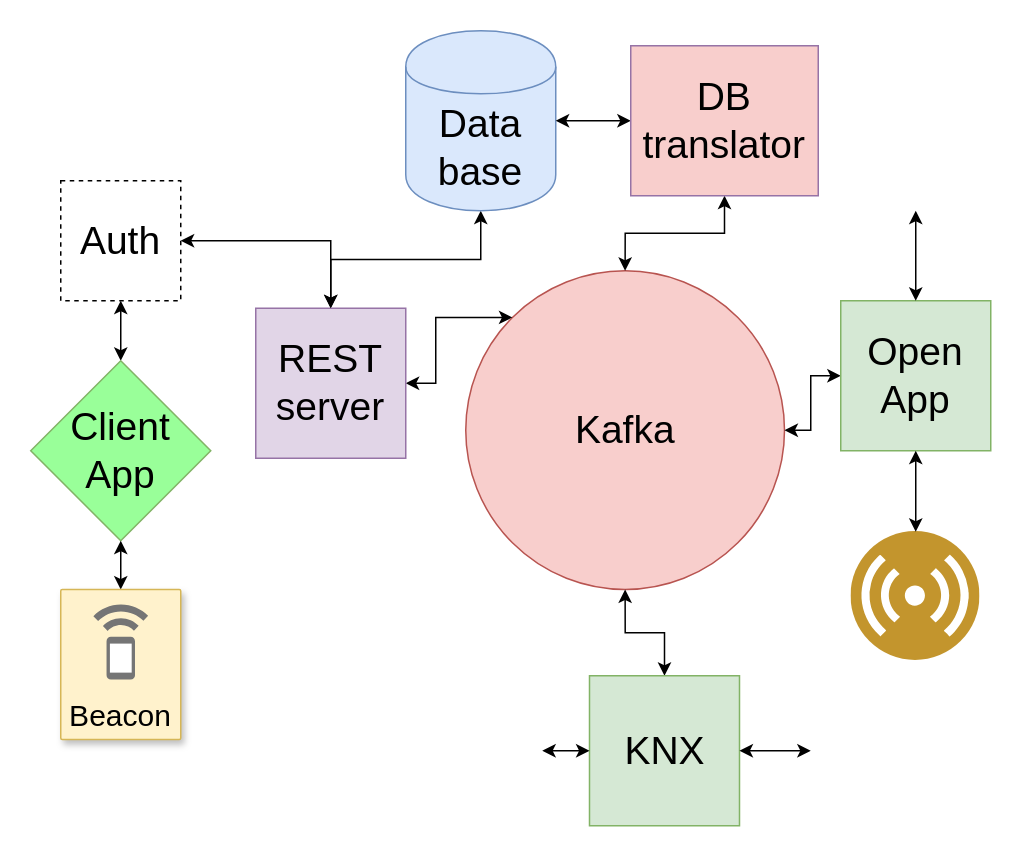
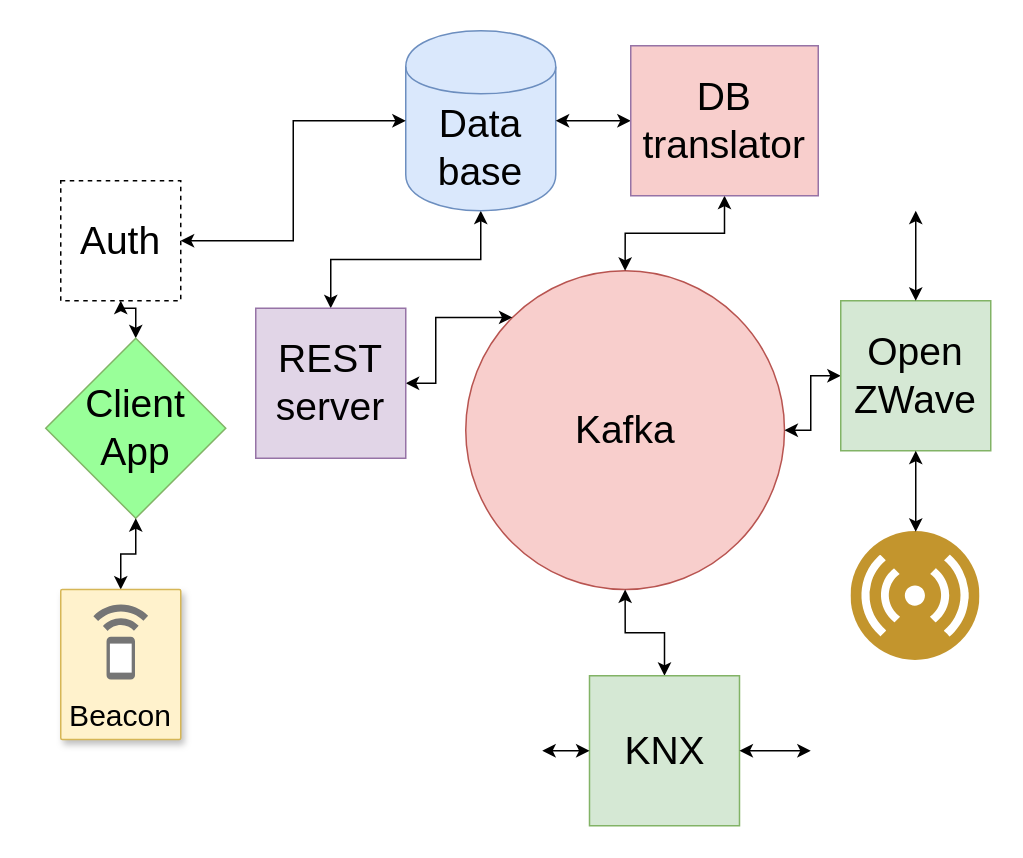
  <mxCell id="0" />
  <mxCell id="1" parent="0" />
  <mxCell id="2" value="Kafka" style="ellipse;whiteSpace=wrap;html=1;aspect=fixed;fontSize=26;fillColor=#f8cecc;strokeColor=#b85450;" parent="1" vertex="1"><mxGeometry x="310" y="180" width="212.5" height="212.5" as="geometry" /></mxCell>
  <mxCell id="3" style="edgeStyle=orthogonalEdgeStyle;rounded=0;orthogonalLoop=1;jettySize=auto;html=1;fontSize=26;startArrow=classic;startFill=1;" edge="1" parent="1" source="5" target="8"><mxGeometry relative="1" as="geometry" /></mxCell>
  <mxCell id="4" style="edgeStyle=orthogonalEdgeStyle;rounded=0;orthogonalLoop=1;jettySize=auto;html=1;entryX=0;entryY=0;entryDx=0;entryDy=0;startArrow=classic;startFill=1;fontSize=26;" edge="1" parent="1" source="5" target="2"><mxGeometry relative="1" as="geometry" /></mxCell>
  <mxCell id="5" value="REST server" style="whiteSpace=wrap;html=1;aspect=fixed;fontSize=26;fillColor=#e1d5e7;strokeColor=#9673a6;" parent="1" vertex="1"><mxGeometry x="170" y="205" width="100" height="100" as="geometry" /></mxCell>
  <mxCell id="6" style="edgeStyle=orthogonalEdgeStyle;rounded=0;orthogonalLoop=1;jettySize=auto;html=1;fontSize=26;startArrow=classic;startFill=1;" edge="1" parent="1" source="7" target="25"><mxGeometry relative="1" as="geometry" /></mxCell>
- <mxCell id="7" value="Client App" style="rhombus;whiteSpace=wrap;html=1;fontSize=26;fillColor=#99FF99;strokeColor=#82b366;" parent="1" vertex="1"><mxGeometry x="20" y="240" width="120" height="120" as="geometry" /></mxCell>
+ <mxCell id="7" value="Client App" style="rhombus;whiteSpace=wrap;html=1;fontSize=26;fillColor=#99FF99;strokeColor=#82b366;" parent="1" vertex="1"><mxGeometry x="30" y="225" width="120" height="120" as="geometry" /></mxCell>
  <mxCell id="8" value="Data base" style="shape=cylinder;whiteSpace=wrap;html=1;boundedLbl=1;backgroundOutline=1;fontSize=26;fillColor=#dae8fc;strokeColor=#6c8ebf;" parent="1" vertex="1"><mxGeometry x="270" y="20" width="100" height="120" as="geometry" /></mxCell>
  <mxCell id="9" style="edgeStyle=orthogonalEdgeStyle;rounded=0;orthogonalLoop=1;jettySize=auto;html=1;startArrow=classic;startFill=1;fontSize=26;" edge="1" parent="1" source="10" target="2"><mxGeometry relative="1" as="geometry" /></mxCell>
- <mxCell id="10" value="Open App" style="whiteSpace=wrap;html=1;aspect=fixed;fontSize=26;fillColor=#d5e8d4;strokeColor=#82b366;" parent="1" vertex="1"><mxGeometry x="560" y="200" width="100" height="100" as="geometry" /></mxCell>
+ <mxCell id="10" value="Open ZWave" style="whiteSpace=wrap;html=1;aspect=fixed;fontSize=26;fillColor=#d5e8d4;strokeColor=#82b366;" parent="1" vertex="1"><mxGeometry x="560" y="200" width="100" height="100" as="geometry" /></mxCell>
  <mxCell id="11" style="edgeStyle=orthogonalEdgeStyle;rounded=0;orthogonalLoop=1;jettySize=auto;html=1;startArrow=classic;startFill=1;fontSize=26;" edge="1" parent="1" source="12" target="10"><mxGeometry relative="1" as="geometry" /></mxCell>
  <mxCell id="12" value="" style="shape=image;html=1;verticalAlign=top;verticalLabelPosition=bottom;labelBackgroundColor=#ffffff;imageAspect=0;aspect=fixed;image=https://cdn0.iconfinder.com/data/icons/small-n-flat/24/678078-light-bulb-128.png;rounded=0;comic=0;gradientColor=none;perimeterSpacing=0;" parent="1" vertex="1"><mxGeometry x="560" y="40" width="100" height="100" as="geometry" /></mxCell>
  <mxCell id="13" value="" style="aspect=fixed;perimeter=ellipsePerimeter;html=1;align=center;shadow=0;dashed=0;fontColor=#4277BB;labelBackgroundColor=#ffffff;fontSize=12;spacingTop=3;image;image=img/lib/ibm/users/sensor.svg;rounded=0;comic=0;gradientColor=none;" parent="1" vertex="1"><mxGeometry x="567" y="354" width="86" height="86" as="geometry" /></mxCell>
  <mxCell id="14" style="edgeStyle=orthogonalEdgeStyle;rounded=0;orthogonalLoop=1;jettySize=auto;html=1;startArrow=classic;startFill=1;fontSize=35;" parent="1" source="10" target="13" edge="1"><mxGeometry relative="1" as="geometry" /></mxCell>
  <mxCell id="15" style="edgeStyle=orthogonalEdgeStyle;rounded=0;orthogonalLoop=1;jettySize=auto;html=1;startArrow=classic;startFill=1;fontSize=20;" parent="1" source="16" target="2" edge="1"><mxGeometry relative="1" as="geometry" /></mxCell>
  <mxCell id="16" value="KNX" style="whiteSpace=wrap;html=1;aspect=fixed;fontSize=26;fillColor=#d5e8d4;strokeColor=#82b366;" parent="1" vertex="1"><mxGeometry x="392.5" y="450" width="100" height="100" as="geometry" /></mxCell>
  <mxCell id="17" style="edgeStyle=orthogonalEdgeStyle;rounded=0;orthogonalLoop=1;jettySize=auto;html=1;startArrow=classic;startFill=1;fontSize=26;" edge="1" parent="1" source="18" target="16"><mxGeometry relative="1" as="geometry" /></mxCell>
  <mxCell id="18" value="" style="shape=image;html=1;verticalAlign=top;verticalLabelPosition=bottom;labelBackgroundColor=#ffffff;imageAspect=0;aspect=fixed;image=https://cdn3.iconfinder.com/data/icons/car-parts-18/64/car-condenser-radiator-heat-exchanger-128.png;rounded=0;comic=0;gradientColor=none;" parent="1" vertex="1"><mxGeometry x="270" y="454.5" width="91" height="91" as="geometry" /></mxCell>
  <mxCell id="19" value="" style="shape=image;html=1;verticalAlign=top;verticalLabelPosition=bottom;labelBackgroundColor=#ffffff;imageAspect=0;aspect=fixed;image=https://cdn2.iconfinder.com/data/icons/household-things/64/house_window-128.png;rounded=0;comic=0;gradientColor=none;" parent="1" vertex="1"><mxGeometry x="540" y="455" width="90" height="90" as="geometry" /></mxCell>
  <mxCell id="20" style="edgeStyle=orthogonalEdgeStyle;rounded=0;orthogonalLoop=1;jettySize=auto;html=1;startArrow=classic;startFill=1;fontSize=35;" parent="1" source="16" target="19" edge="1"><mxGeometry relative="1" as="geometry" /></mxCell>
  <mxCell id="21" style="edgeStyle=orthogonalEdgeStyle;rounded=0;orthogonalLoop=1;jettySize=auto;html=1;startArrow=classic;startFill=1;fontSize=20;" parent="1" source="22" target="7" edge="1"><mxGeometry relative="1" as="geometry" /></mxCell>
  <mxCell id="22" value="Beacon" style="strokeColor=#d6b656;shadow=1;strokeWidth=1;rounded=1;absoluteArcSize=1;arcSize=2;labelPosition=center;verticalLabelPosition=middle;align=center;verticalAlign=bottom;spacingLeft=0;fontSize=20;whiteSpace=wrap;spacingBottom=2;fillColor=#fff2cc;" parent="1" vertex="1"><mxGeometry x="40" y="392.5" width="80" height="100" as="geometry" /></mxCell>
  <mxCell id="23" value="" style="dashed=0;connectable=0;html=1;fillColor=#757575;strokeColor=none;shape=mxgraph.gcp2.beacon;part=1;" parent="22" vertex="1"><mxGeometry x="0.5" width="36.5" height="50" relative="1" as="geometry"><mxPoint x="-18.25" y="10" as="offset" /></mxGeometry></mxCell>
- <mxCell id="24" style="edgeStyle=orthogonalEdgeStyle;rounded=0;orthogonalLoop=1;jettySize=auto;html=1;startArrow=classic;startFill=1;fontSize=26;" edge="1" parent="1" source="25" target="5"><mxGeometry relative="1" as="geometry" /></mxCell>
+ <mxCell id="24" style="edgeStyle=orthogonalEdgeStyle;rounded=0;orthogonalLoop=1;jettySize=auto;html=1;startArrow=classic;startFill=1;fontSize=26;" edge="1" parent="1" source="25" target="8"><mxGeometry relative="1" as="geometry" /></mxCell>
  <mxCell id="25" value="Auth" style="whiteSpace=wrap;html=1;dashed=1;fontSize=26;aspect=fixed;rounded=0;" vertex="1" parent="1"><mxGeometry x="40" y="120" width="80" height="80" as="geometry" /></mxCell>
  <mxCell id="26" style="edgeStyle=orthogonalEdgeStyle;rounded=0;orthogonalLoop=1;jettySize=auto;html=1;startArrow=classic;startFill=1;fontSize=26;" edge="1" parent="1" source="28" target="8"><mxGeometry relative="1" as="geometry" /></mxCell>
  <mxCell id="27" style="edgeStyle=orthogonalEdgeStyle;rounded=0;orthogonalLoop=1;jettySize=auto;html=1;startArrow=classic;startFill=1;fontSize=26;" edge="1" parent="1" source="28" target="2"><mxGeometry relative="1" as="geometry" /></mxCell>
  <mxCell id="28" value="DB translator" style="whiteSpace=wrap;html=1;fontSize=26;fillColor=#f8cecc;strokeColor=#9673a6;" vertex="1" parent="1"><mxGeometry x="420" y="30" width="125" height="100" as="geometry" /></mxCell>
